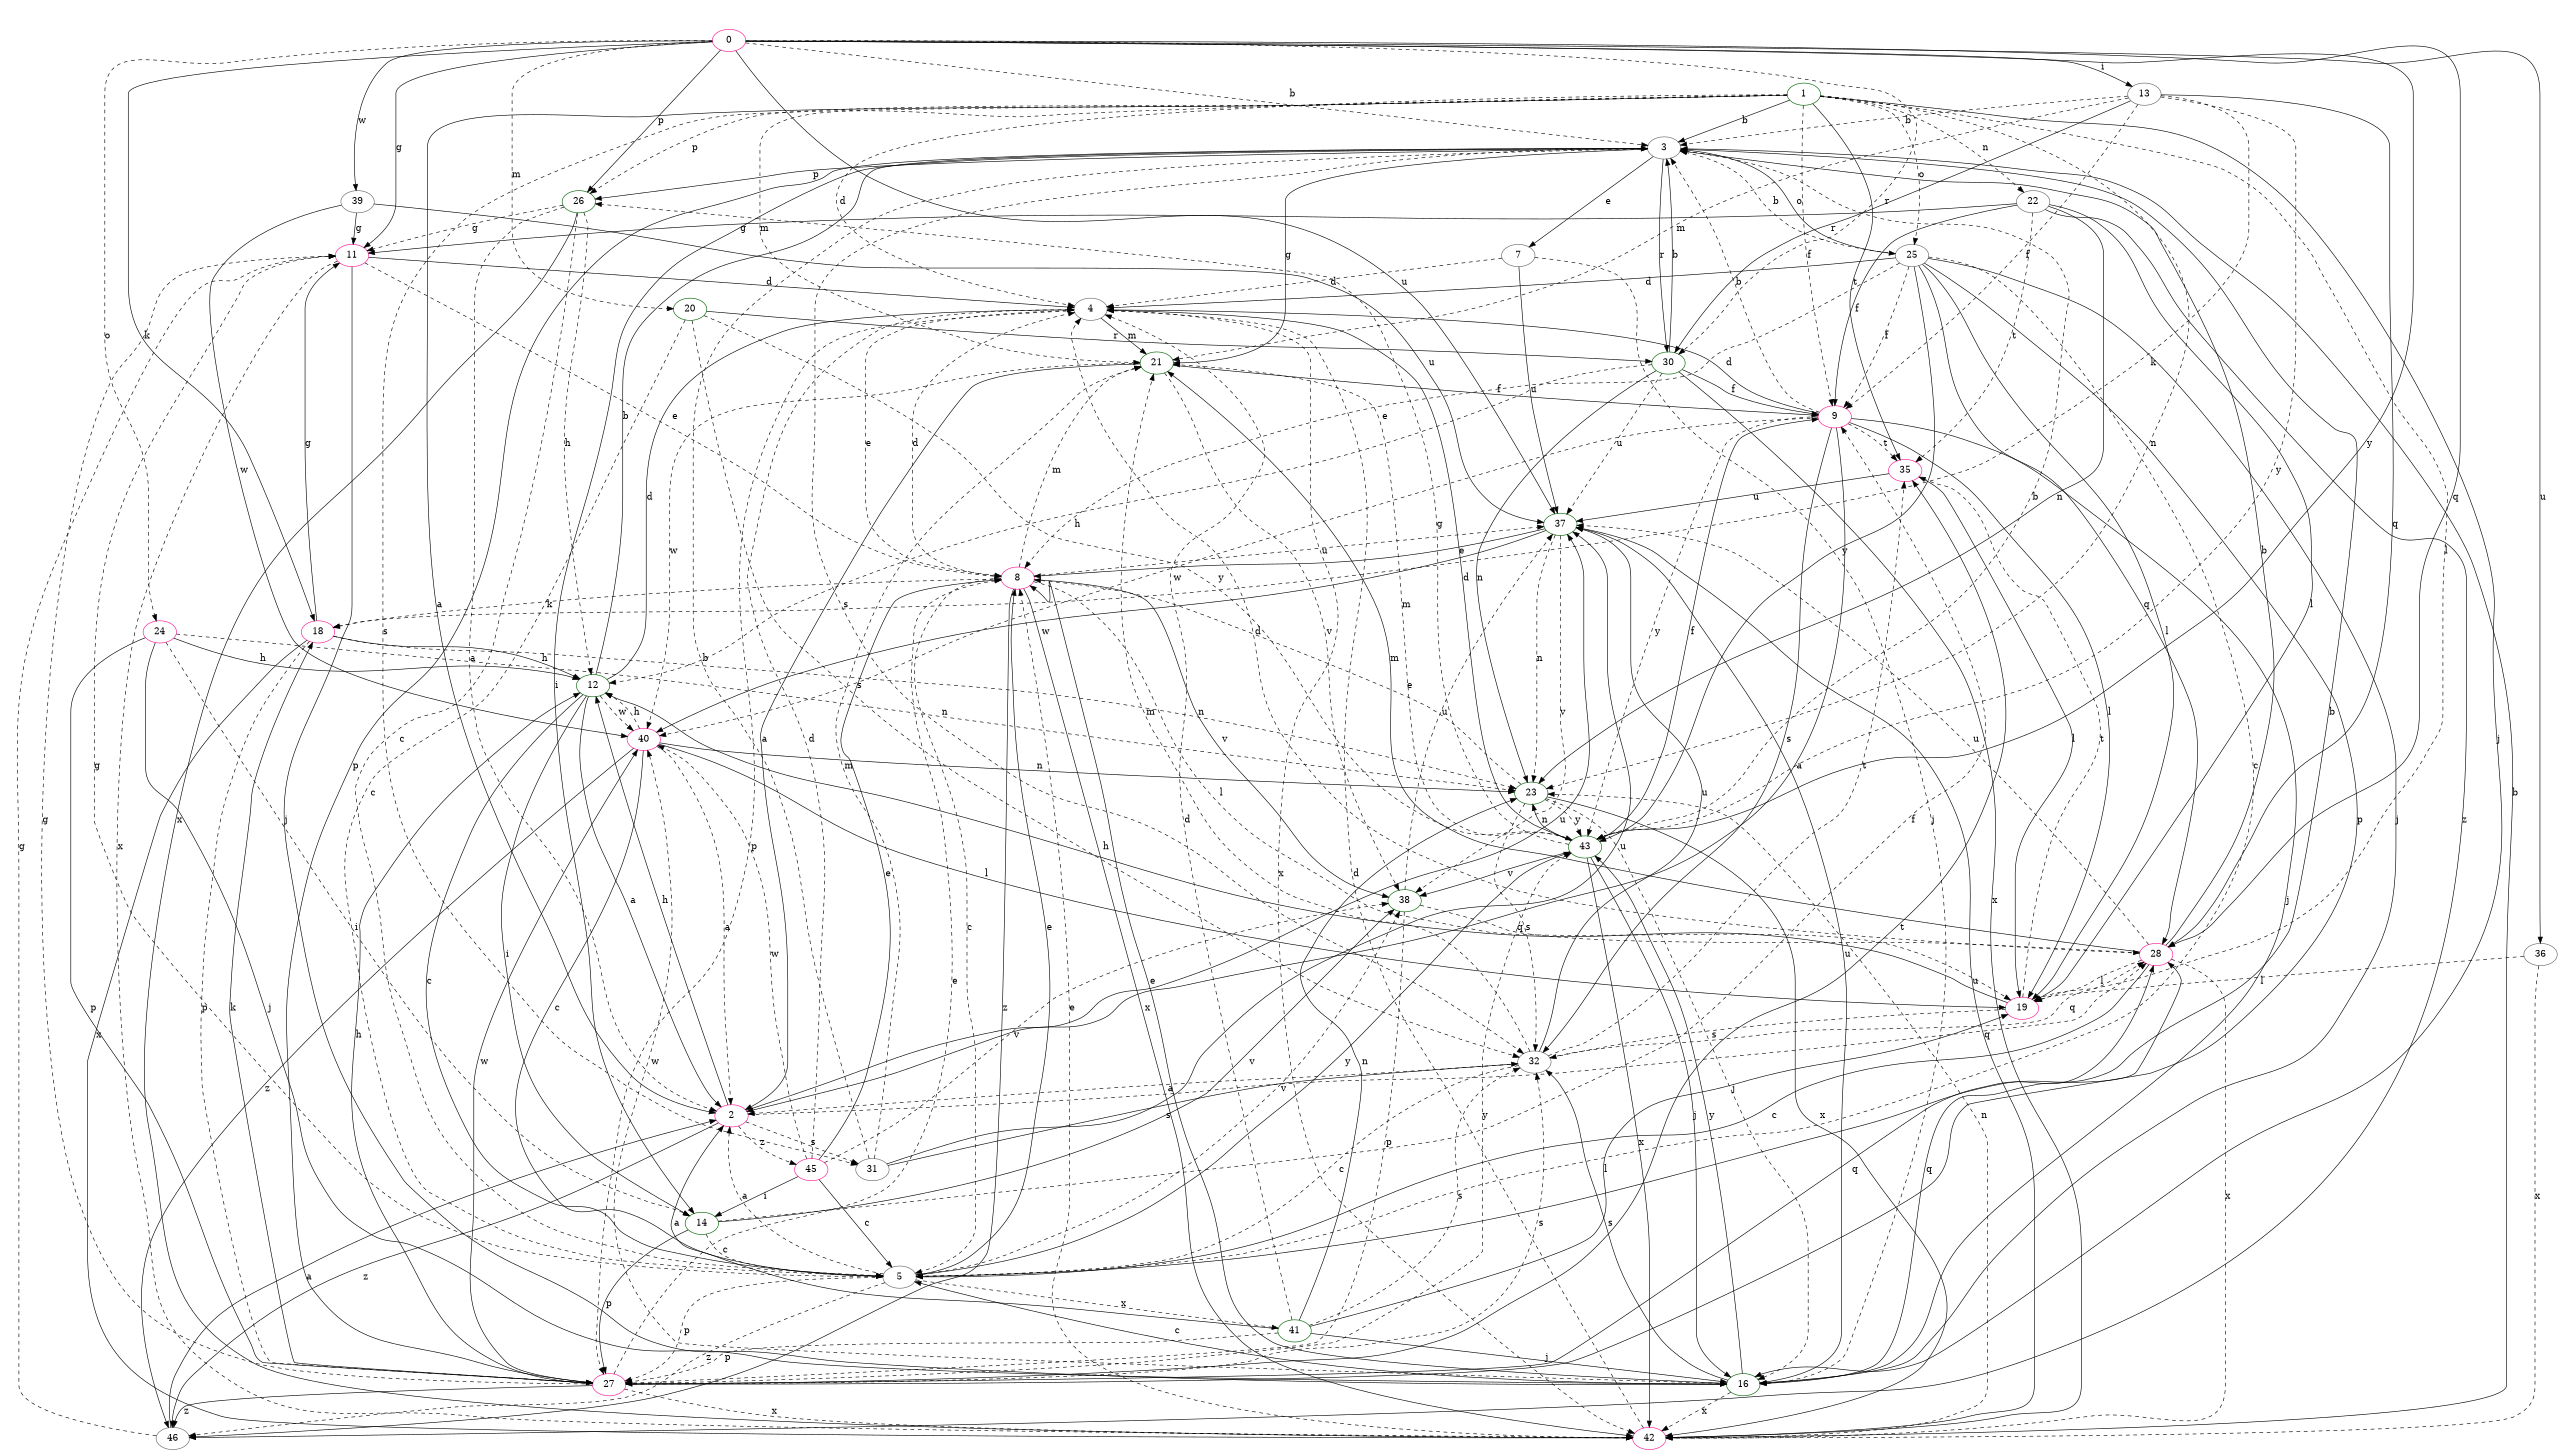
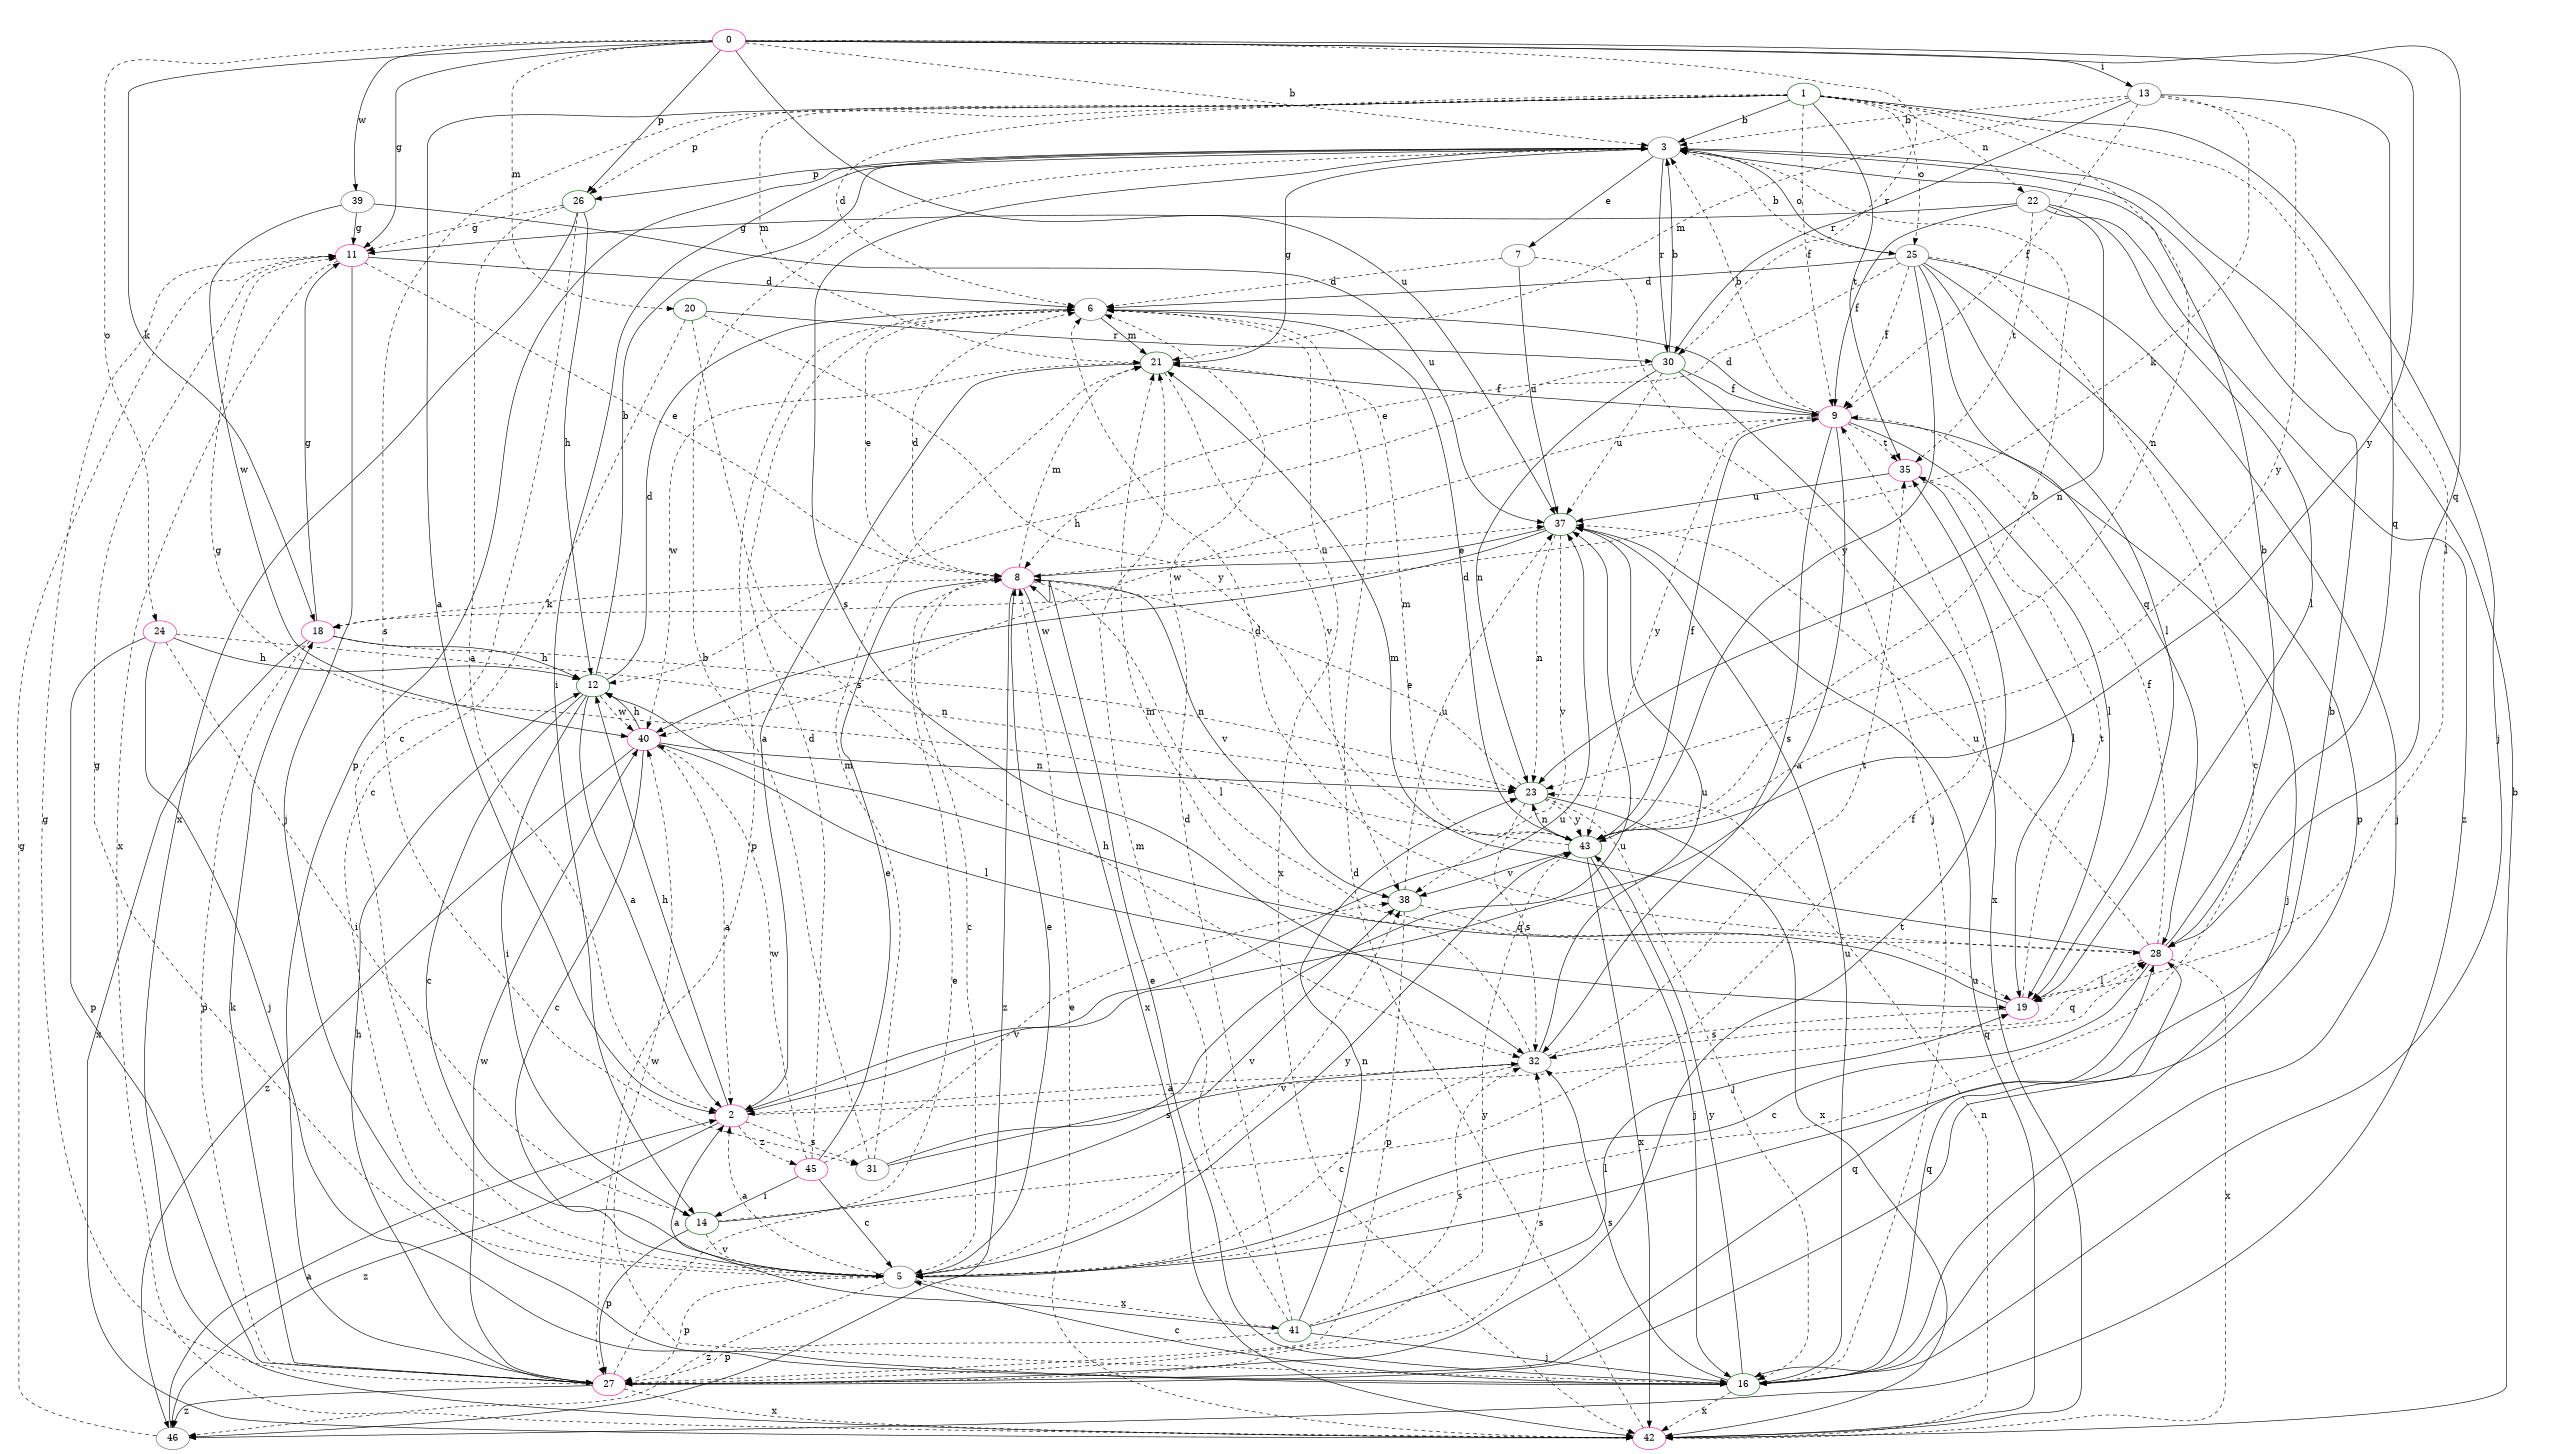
  strict digraph {
    node [color=deeppink]
    edge [style=solid]
    3 [color=gray40]
    0
    11
    13 [color=gray40]
    18
    20 [color=darkgreen]
    24
    26 [color=darkgreen]
    28
    30 [color=darkgreen]
-   36 [color=gray40]
    37 [color=darkgreen]
    39 [color=gray40]
    43 [color=darkgreen]
    21 [color=darkgreen]
    25 [color=gray40]
    7 [color=gray40]
    14 [color=darkgreen]
    27
    32 [color=gray40]
-   6 [color=gray40 label=4]
+   6 [color=gray40]
    16 [color=darkgreen]
    8
    42
    9
    23 [color=darkgreen]
    12 [color=darkgreen]
    5 [color=gray40]
    2
    19
    38 [color=darkgreen]
    40
    1 [color=darkgreen]
    22 [color=gray40]
    31 [color=gray40]
    35
    45
    46 [color=gray40]
    41 [color=darkgreen]
    3 -> 26 [label=p]
    3 -> 30 [label=r]
    3 -> 21 [label=g]
    3 -> 25 [label=o]
    3 -> 7 [label=e]
    3 -> 14 [label=i]
    3 -> 27 [label=p]
-   3 -> 32 [label=s style=dashed]
+   3 -> 32 [label=s]
    0 -> 3 [label=b style=dashed]
    0 -> 11 [label=g]
    0 -> 13 [label=i]
    0 -> 18 [label=k]
    0 -> 20 [label=m style=dashed]
    0 -> 24 [label=o style=dashed]
    0 -> 26 [label=p]
    0 -> 28 [label=q]
    0 -> 30 [label=r style=dashed]
-   0 -> 36 [label=u]
    0 -> 37 [label=u]
    0 -> 39 [label=w]
    0 -> 43 [label=y]
    11 -> 6 [label=d]
    11 -> 16 [label=j]
    11 -> 8 [label=e style=dashed]
    11 -> 42 [label=x style=dashed]
    13 -> 3 [label=b style=dashed]
    13 -> 18 [label=k style=dashed]
    13 -> 28 [label=q]
    13 -> 30 [label=r]
    13 -> 43 [label=y style=dashed]
    13 -> 21 [label=m style=dashed]
    13 -> 9 [label=f style=dashed]
    18 -> 11 [label=g]
    18 -> 27 [label=p style=dashed]
    18 -> 42 [label=x]
    18 -> 23 [label=n style=dashed]
    18 -> 12 [label=h]
    20 -> 30 [label=r]
    20 -> 43 [label=y style=dashed]
    20 -> 32 [label=s style=dashed]
    20 -> 5 [label=c style=dashed]
    24 -> 14 [label=i style=dashed]
    24 -> 27 [label=p]
    24 -> 16 [label=j]
    24 -> 23 [label=n style=dashed]
    24 -> 12 [label=h]
    26 -> 11 [label=g style=dashed]
    26 -> 42 [label=x]
-   26 -> 12 [label=h style=dashed]
+   26 -> 12 [label=h]
    26 -> 5 [label=c style=dashed]
    26 -> 2 [label=a style=dashed]
    28 -> 3 [label=b]
    28 -> 37 [label=u style=dashed]
    28 -> 21 [label=m]
    28 -> 6 [label=d style=dashed]
    28 -> 42 [label=x style=dashed]
+   28 -> 9 [label=f style=dashed]
    28 -> 5 [label=c]
    28 -> 19 [label=l style=dashed]
    30 -> 3 [label=b]
    30 -> 37 [label=u style=dashed]
    30 -> 42 [label=x]
    30 -> 9 [label=f]
    30 -> 23 [label=n]
    30 -> 12 [label=h style=dashed]
-   36 -> 42 [label=x style=dashed]
-   36 -> 19 [label=l style=dashed]
    37 -> 8 [label=e]
    37 -> 23 [label=n style=dashed]
    37 -> 38 [label=v style=dashed]
    37 -> 40 [label=w]
    39 -> 11 [label=g]
    39 -> 37 [label=u]
    39 -> 40 [label=w]
    43 -> 3 [label=b style=dashed]
-   43 -> 26 [label=g style=dashed]
+   43 -> 11 [label=g style=dashed]
    43 -> 21 [label=m style=dashed]
    43 -> 6 [label=d]
    43 -> 16 [label=j]
    43 -> 42 [label=x]
    43 -> 9 [label=f]
    43 -> 23 [label=n]
    43 -> 38 [label=v]
    21 -> 9 [label=f]
    21 -> 2 [label=a]
    21 -> 38 [label=v style=dashed]
    21 -> 40 [label=w style=dashed]
    25 -> 3 [label=b style=dashed]
    25 -> 28 [label=q]
    25 -> 43 [label=y]
    25 -> 27 [label=p]
    25 -> 6 [label=d]
    25 -> 16 [label=j]
    25 -> 8 [label=e style=dashed]
    25 -> 9 [label=f style=dashed]
    25 -> 5 [label=c style=dashed]
    25 -> 19 [label=l]
    7 -> 37 [label=u]
    7 -> 6 [label=d style=dashed]
    7 -> 16 [label=j style=dashed]
    14 -> 27 [label=p]
    14 -> 9 [label=f style=dashed]
-   14 -> 5 [label=c style=dashed]
+   14 -> 5 [label=v style=dashed]
    14 -> 38 [label=v]
    27 -> 11 [label=g style=dashed]
    27 -> 18 [label=k]
    27 -> 28 [label=q]
    27 -> 43 [label=y style=dashed]
    27 -> 32 [label=s style=dashed]
    27 -> 8 [label=e style=dashed]
    27 -> 42 [label=x style=dashed]
    27 -> 12 [label=h]
    27 -> 40 [label=w]
    27 -> 35 [label=t]
    27 -> 46 [label=z]
    32 -> 28 [label=q style=dashed]
    32 -> 37 [label=u]
    32 -> 21 [label=m style=dashed]
    32 -> 5 [label=c style=dashed]
    32 -> 2 [label=a style=dashed]
    32 -> 35 [label=t style=dashed]
    6 -> 21 [label=m]
    6 -> 27 [label=p style=dashed]
    6 -> 8 [label=e style=dashed]
    6 -> 42 [label=x style=dashed]
    16 -> 28 [label=q]
    16 -> 37 [label=u]
    16 -> 43 [label=y]
    16 -> 32 [label=s]
    16 -> 8 [label=e]
    16 -> 42 [label=x style=dashed]
    16 -> 5 [label=c]
    16 -> 40 [label=w style=dashed]
    8 -> 18 [label=k style=dashed]
    8 -> 37 [label=u style=dashed]
    8 -> 21 [label=m style=dashed]
    8 -> 6 [label=d style=dashed]
    8 -> 42 [label=x]
    8 -> 5 [label=c style=dashed]
    8 -> 19 [label=l style=dashed]
    8 -> 38 [label=v]
    8 -> 46 [label=z]
    42 -> 3 [label=b]
    42 -> 37 [label=u]
    42 -> 6 [label=d style=dashed]
    42 -> 8 [label=e style=dashed]
    42 -> 23 [label=n style=dashed]
    9 -> 3 [label=b style=dashed]
    9 -> 43 [label=y style=dashed]
    9 -> 32 [label=s]
    9 -> 6 [label=d]
    9 -> 16 [label=j]
    9 -> 2 [label=a]
    9 -> 19 [label=l]
    9 -> 40 [label=w style=dashed]
    9 -> 35 [label=t style=dashed]
    23 -> 43 [label=y style=dashed]
    23 -> 32 [label=s style=dashed]
    23 -> 16 [label=j style=dashed]
    23 -> 8 [label=e style=dashed]
    23 -> 42 [label=x]
    12 -> 3 [label=b]
    12 -> 14 [label=i]
    12 -> 6 [label=d]
    12 -> 5 [label=c]
    12 -> 2 [label=a]
    12 -> 40 [label=w style=dashed]
    5 -> 3 [label=b]
    5 -> 11 [label=g style=dashed]
    5 -> 43 [label=y]
    5 -> 27 [label=p style=dashed]
    5 -> 8 [label=e]
    5 -> 2 [label=a style=dashed]
    5 -> 38 [label=v style=dashed]
    5 -> 46 [label=z style=dashed]
    5 -> 41 [label=x style=dashed]
    2 -> 28 [label=q style=dashed]
    2 -> 37 [label=u]
    2 -> 12 [label=h]
    2 -> 31 [label=s style=dashed]
    2 -> 45 [label=z style=dashed]
    2 -> 46 [label=z]
    19 -> 32 [label=s style=dashed]
    19 -> 12 [label=h]
    19 -> 35 [label=t style=dashed]
    38 -> 28 [label=q style=dashed]
    38 -> 37 [label=u style=dashed]
    38 -> 27 [label=p style=dashed]
    40 -> 23 [label=n]
-   40 -> 12 [label=h style=dashed]
+   40 -> 12 [label=h]
    40 -> 5 [label=c]
    40 -> 2 [label=a style=dashed]
    40 -> 19 [label=l]
    40 -> 46 [label=z]
    1 -> 3 [label=b]
    1 -> 26 [label=p style=dashed]
    1 -> 21 [label=m style=dashed]
    1 -> 25 [label=o style=dashed]
    1 -> 6 [label=d style=dashed]
    1 -> 16 [label=j]
    1 -> 9 [label=f style=dashed]
    1 -> 23 [label=n style=dashed]
    1 -> 2 [label=a]
    1 -> 19 [label=l style=dashed]
    1 -> 22 [label=n style=dashed]
    1 -> 31 [label=s style=dashed]
    1 -> 35 [label=t]
    22 -> 11 [label=g]
    22 -> 9 [label=f]
    22 -> 23 [label=n]
    22 -> 19 [label=l]
    22 -> 35 [label=t style=dashed]
    22 -> 46 [label=z]
    31 -> 3 [label=b style=dashed]
    31 -> 37 [label=u]
    31 -> 21 [label=m style=dashed]
    31 -> 32 [label=s]
    35 -> 37 [label=u]
    35 -> 19 [label=l]
    45 -> 14 [label=i]
    45 -> 6 [label=d style=dashed]
    45 -> 8 [label=e]
    45 -> 5 [label=c]
    45 -> 38 [label=v style=dashed]
    45 -> 40 [label=w style=dashed]
    46 -> 11 [label=g style=dashed]
    46 -> 2 [label=a]
+   41 -> 21 [label=m style=dashed]
    41 -> 27 [label=p style=dashed]
    41 -> 32 [label=s style=dashed]
    41 -> 6 [label=d style=dashed]
    41 -> 16 [label=j]
    41 -> 23 [label=n]
    41 -> 2 [label=a]
    41 -> 19 [label=l]
  }
